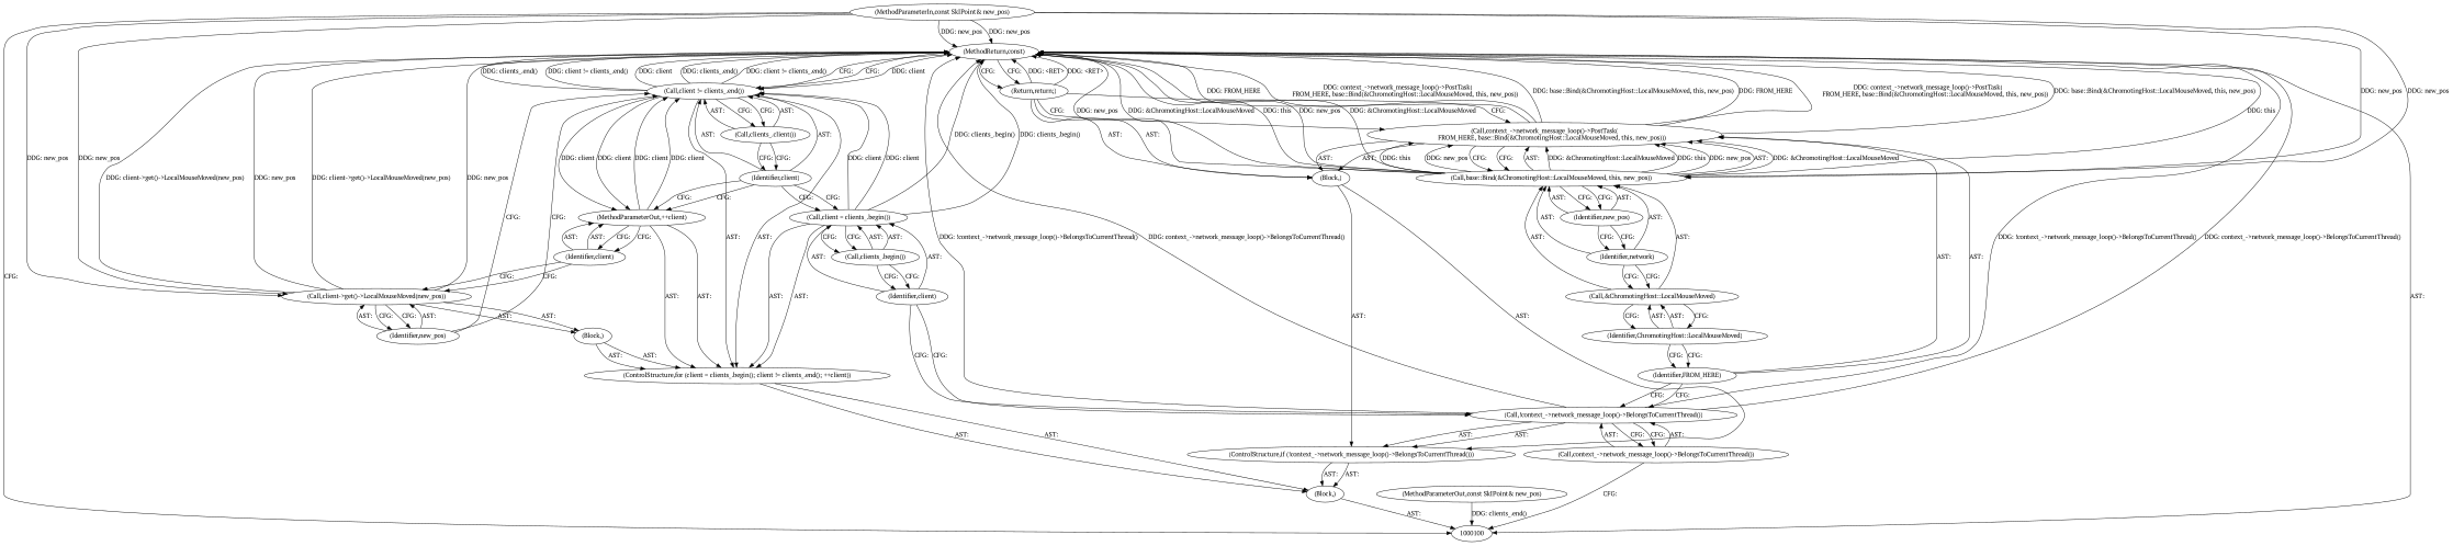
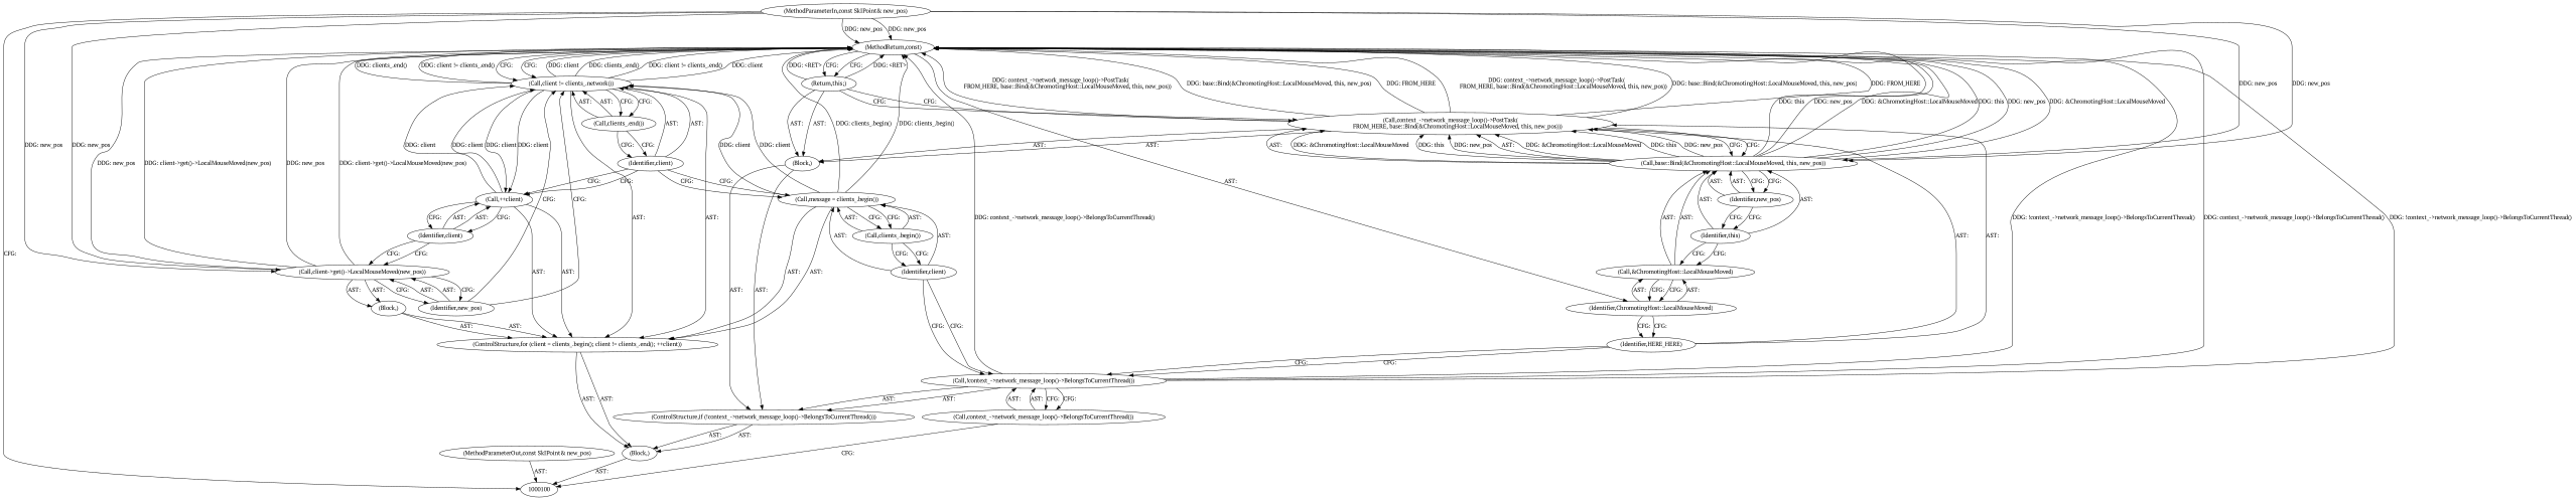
  digraph {
    fontname="PT Serif"
    node [fontname="PT Serif"]
    edge [fontname="PT Serif"]
    n1 [label="(MethodReturn,const)"]
-   n2 [label="(Return,return;)"]
-   n3 [label="(Call,client != clients_.end())"]
+   n2 [label="(Return,this;)"]
+   n3 [label="(Call,client != clients_.network())"]
    1000100
    n5 [label="(Block,)"]
    n6 [label="(Call,context_->network_message_loop()->PostTask(\n         FROM_HERE, base::Bind(&ChromotingHost::LocalMouseMoved, this, new_pos)))"]
    n7 [label="(ControlStructure,for (client = clients_.begin(); client != clients_.end(); ++client))"]
-   n8 [label="(Call,clients_.client())"]
-   n9 [label="(MethodParameterOut,++client)"]
+   n8 [label="(Call,clients_.end())"]
+   n9 [label="(Call,++client)"]
    n10 [label="(MethodParameterIn,const SkIPoint& new_pos)"]
    n11 [label="(Call,client->get()->LocalMouseMoved(new_pos))"]
    n12 [label="(Call,base::Bind(&ChromotingHost::LocalMouseMoved, this, new_pos))"]
    n13 [label="(Identifier,new_pos)"]
    n14 [label="(Block,)"]
    n15 [label="(Identifier,new_pos)"]
    n16 [label="(MethodParameterOut,const SkIPoint& new_pos)"]
    n17 [label="(Block,)"]
    n18 [label="(ControlStructure,if (!context_->network_message_loop()->BelongsToCurrentThread()))"]
    n19 [label="(Call,!context_->network_message_loop()->BelongsToCurrentThread())"]
    n20 [label="(Call,context_->network_message_loop()->BelongsToCurrentThread())"]
-   n21 [label="(Identifier,network)"]
+   n21 [label="(Identifier,this)"]
    n22 [label="(Call,&ChromotingHost::LocalMouseMoved)"]
    n23 [label="(Identifier,ChromotingHost::LocalMouseMoved)"]
-   n24 [label="(Identifier,FROM_HERE)"]
+   n24 [label="(Identifier,HERE_HERE)"]
    n25 [label="(Call,clients_.begin())"]
-   n26 [label="(Call,client = clients_.begin())"]
+   n26 [label="(Call,message = clients_.begin())"]
    n27 [label="(Identifier,client)"]
    n28 [label="(Identifier,client)"]
    n29 [label="(Identifier,client)"]
    n1 -> n2 [label="CFG: "]
    n1 -> n2 [label="CFG: "]
    n1 -> n3 [label="CFG: "]
    n1 -> n3 [label="CFG: "]
-   n1 -> 1000100 [label="AST: "]
+   n1 -> n23 [label="AST: "]
    n2 -> n1 [label="DDG: <RET>"]
    n2 -> n1 [label="DDG: <RET>"]
    n2 -> n5 [label="AST: "]
    n2 -> n5 [label="AST: "]
    n2 -> n6 [label="CFG: "]
    n2 -> n6 [label="CFG: "]
    n3 -> n1 [label="DDG: client"]
    n3 -> n1 [label="DDG: clients_.end()"]
    n3 -> n1 [label="DDG: client != clients_.end()"]
    n3 -> n1 [label="DDG: client"]
    n3 -> n1 [label="DDG: clients_.end()"]
    n3 -> n1 [label="DDG: client != clients_.end()"]
    n3 -> n7 [label="AST: "]
    n3 -> n7 [label="AST: "]
    n3 -> n8 [label="CFG: "]
    n3 -> n8 [label="CFG: "]
    n3 -> n9 [label="DDG: client"]
    n3 -> n9 [label="DDG: client"]
    n5 -> n18 [label="AST: "]
    n5 -> n18 [label="AST: "]
    n6 -> n1 [label="DDG: FROM_HERE"]
    n6 -> n1 [label="DDG: context_->network_message_loop()->PostTask(\n         FROM_HERE, base::Bind(&ChromotingHost::LocalMouseMoved, this, new_pos))"]
    n6 -> n1 [label="DDG: base::Bind(&ChromotingHost::LocalMouseMoved, this, new_pos)"]
    n6 -> n1 [label="DDG: FROM_HERE"]
    n6 -> n1 [label="DDG: context_->network_message_loop()->PostTask(\n         FROM_HERE, base::Bind(&ChromotingHost::LocalMouseMoved, this, new_pos))"]
    n6 -> n1 [label="DDG: base::Bind(&ChromotingHost::LocalMouseMoved, this, new_pos)"]
    n6 -> n5 [label="AST: "]
    n6 -> n5 [label="AST: "]
    n6 -> n12 [label="CFG: "]
    n6 -> n12 [label="CFG: "]
    n7 -> n17 [label="AST: "]
    n7 -> n17 [label="AST: "]
    n8 -> n3 [label="AST: "]
    n8 -> n3 [label="AST: "]
    n8 -> n28 [label="CFG: "]
    n8 -> n28 [label="CFG: "]
    n9 -> n3 [label="DDG: client"]
    n9 -> n3 [label="DDG: client"]
    n9 -> n7 [label="AST: "]
    n9 -> n7 [label="AST: "]
    n9 -> n29 [label="CFG: "]
    n9 -> n29 [label="CFG: "]
    n10 -> n1 [label="DDG: new_pos"]
    n10 -> n1 [label="DDG: new_pos"]
    n10 -> 1000100 [label="CFG: "]
    n10 -> n11 [label="DDG: new_pos"]
    n10 -> n11 [label="DDG: new_pos"]
    n10 -> n12 [label="DDG: new_pos"]
    n10 -> n12 [label="DDG: new_pos"]
    n11 -> n1 [label="DDG: client->get()->LocalMouseMoved(new_pos)"]
    n11 -> n1 [label="DDG: new_pos"]
    n11 -> n1 [label="DDG: client->get()->LocalMouseMoved(new_pos)"]
    n11 -> n1 [label="DDG: new_pos"]
    n11 -> n13 [label="CFG: "]
    n11 -> n13 [label="CFG: "]
    n11 -> n14 [label="AST: "]
    n11 -> n14 [label="AST: "]
    n12 -> n1 [label="DDG: this"]
    n12 -> n1 [label="DDG: new_pos"]
    n12 -> n1 [label="DDG: &ChromotingHost::LocalMouseMoved"]
    n12 -> n1 [label="DDG: this"]
    n12 -> n1 [label="DDG: new_pos"]
    n12 -> n1 [label="DDG: &ChromotingHost::LocalMouseMoved"]
    n12 -> n6 [label="AST: "]
    n12 -> n6 [label="DDG: &ChromotingHost::LocalMouseMoved"]
    n12 -> n6 [label="DDG: this"]
    n12 -> n6 [label="DDG: new_pos"]
    n12 -> n6 [label="AST: "]
    n12 -> n6 [label="DDG: &ChromotingHost::LocalMouseMoved"]
    n12 -> n6 [label="DDG: this"]
    n12 -> n6 [label="DDG: new_pos"]
    n12 -> n15 [label="CFG: "]
    n12 -> n15 [label="CFG: "]
    n13 -> n3 [label="CFG: "]
    n13 -> n3 [label="CFG: "]
    n13 -> n11 [label="AST: "]
    n13 -> n11 [label="AST: "]
    n14 -> n7 [label="AST: "]
    n14 -> n7 [label="AST: "]
    n15 -> n12 [label="AST: "]
    n15 -> n12 [label="AST: "]
    n15 -> n21 [label="CFG: "]
    n15 -> n21 [label="CFG: "]
-   n16 -> 1000100 [label="DDG: clients_.end()"]
+   n16 -> 1000100 [label="AST: "]
    n17 -> 1000100 [label="AST: "]
    n18 -> n17 [label="AST: "]
    n18 -> n17 [label="AST: "]
    n19 -> n1 [label="DDG: !context_->network_message_loop()->BelongsToCurrentThread()"]
    n19 -> n1 [label="DDG: context_->network_message_loop()->BelongsToCurrentThread()"]
    n19 -> n1 [label="DDG: !context_->network_message_loop()->BelongsToCurrentThread()"]
    n19 -> n1 [label="DDG: context_->network_message_loop()->BelongsToCurrentThread()"]
    n19 -> n18 [label="AST: "]
    n19 -> n18 [label="AST: "]
    n19 -> n20 [label="CFG: "]
    n19 -> n20 [label="CFG: "]
    n20 -> 1000100 [label="CFG: "]
    n20 -> n19 [label="AST: "]
    n20 -> n19 [label="AST: "]
    n21 -> n12 [label="AST: "]
    n21 -> n12 [label="AST: "]
    n21 -> n22 [label="CFG: "]
    n21 -> n22 [label="CFG: "]
    n22 -> n12 [label="AST: "]
    n22 -> n12 [label="AST: "]
    n22 -> n23 [label="CFG: "]
    n22 -> n23 [label="CFG: "]
    n23 -> n22 [label="AST: "]
    n23 -> n22 [label="AST: "]
    n23 -> n24 [label="CFG: "]
    n23 -> n24 [label="CFG: "]
    n24 -> n6 [label="AST: "]
    n24 -> n6 [label="AST: "]
    n24 -> n19 [label="CFG: "]
    n24 -> n19 [label="CFG: "]
    n25 -> n26 [label="AST: "]
    n25 -> n26 [label="AST: "]
    n25 -> n27 [label="CFG: "]
    n25 -> n27 [label="CFG: "]
    n26 -> n1 [label="DDG: clients_.begin()"]
    n26 -> n1 [label="DDG: clients_.begin()"]
    n26 -> n3 [label="DDG: client"]
    n26 -> n3 [label="DDG: client"]
    n26 -> n7 [label="AST: "]
    n26 -> n7 [label="AST: "]
    n26 -> n25 [label="CFG: "]
    n26 -> n25 [label="CFG: "]
    n27 -> n19 [label="CFG: "]
    n27 -> n19 [label="CFG: "]
    n27 -> n26 [label="AST: "]
    n27 -> n26 [label="AST: "]
    n28 -> n3 [label="AST: "]
    n28 -> n3 [label="AST: "]
    n28 -> n9 [label="CFG: "]
    n28 -> n9 [label="CFG: "]
    n28 -> n26 [label="CFG: "]
    n28 -> n26 [label="CFG: "]
    n29 -> n9 [label="AST: "]
    n29 -> n9 [label="AST: "]
    n29 -> n11 [label="CFG: "]
    n29 -> n11 [label="CFG: "]
  }
